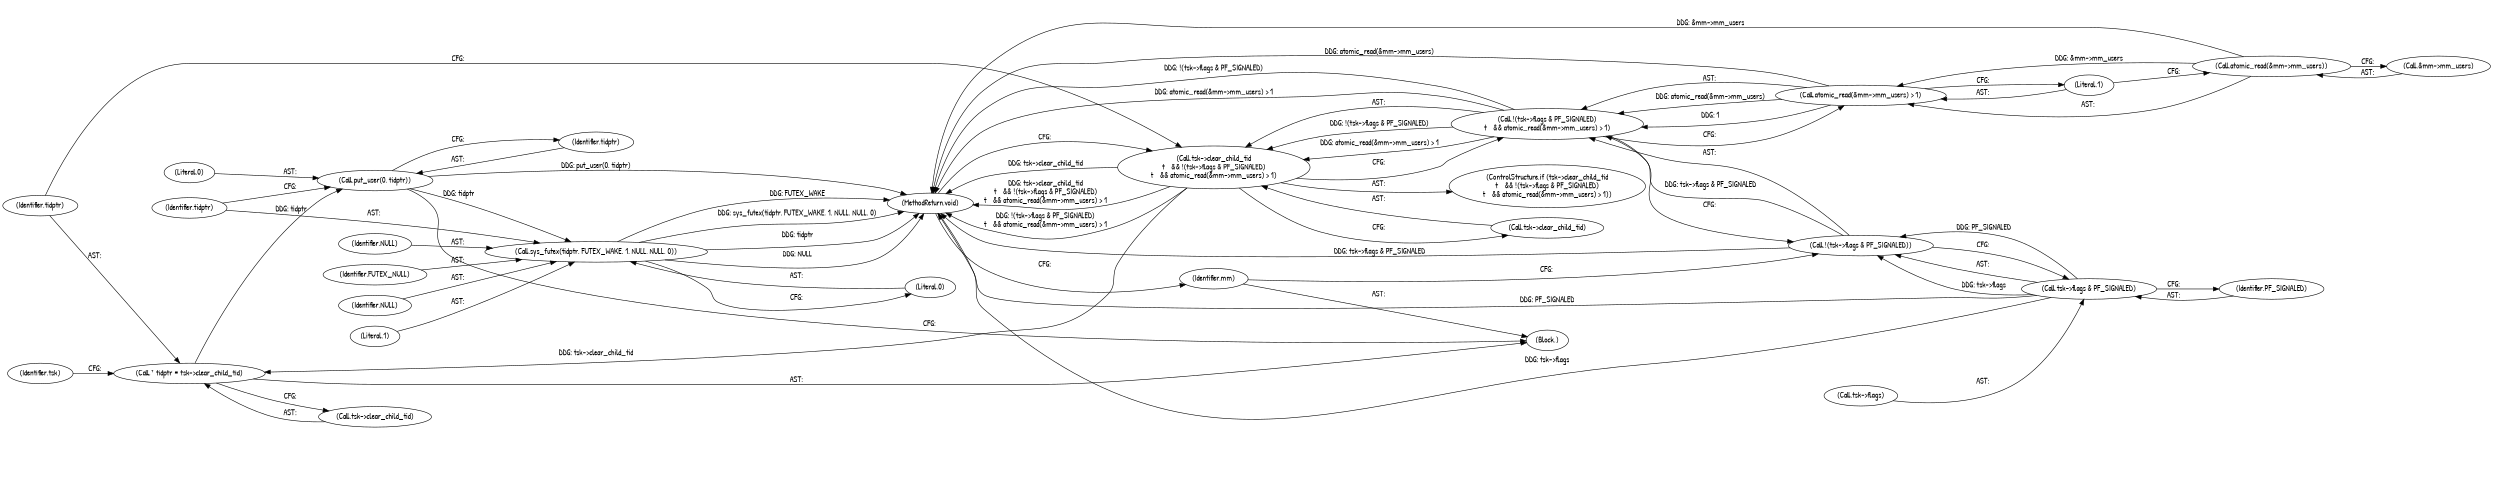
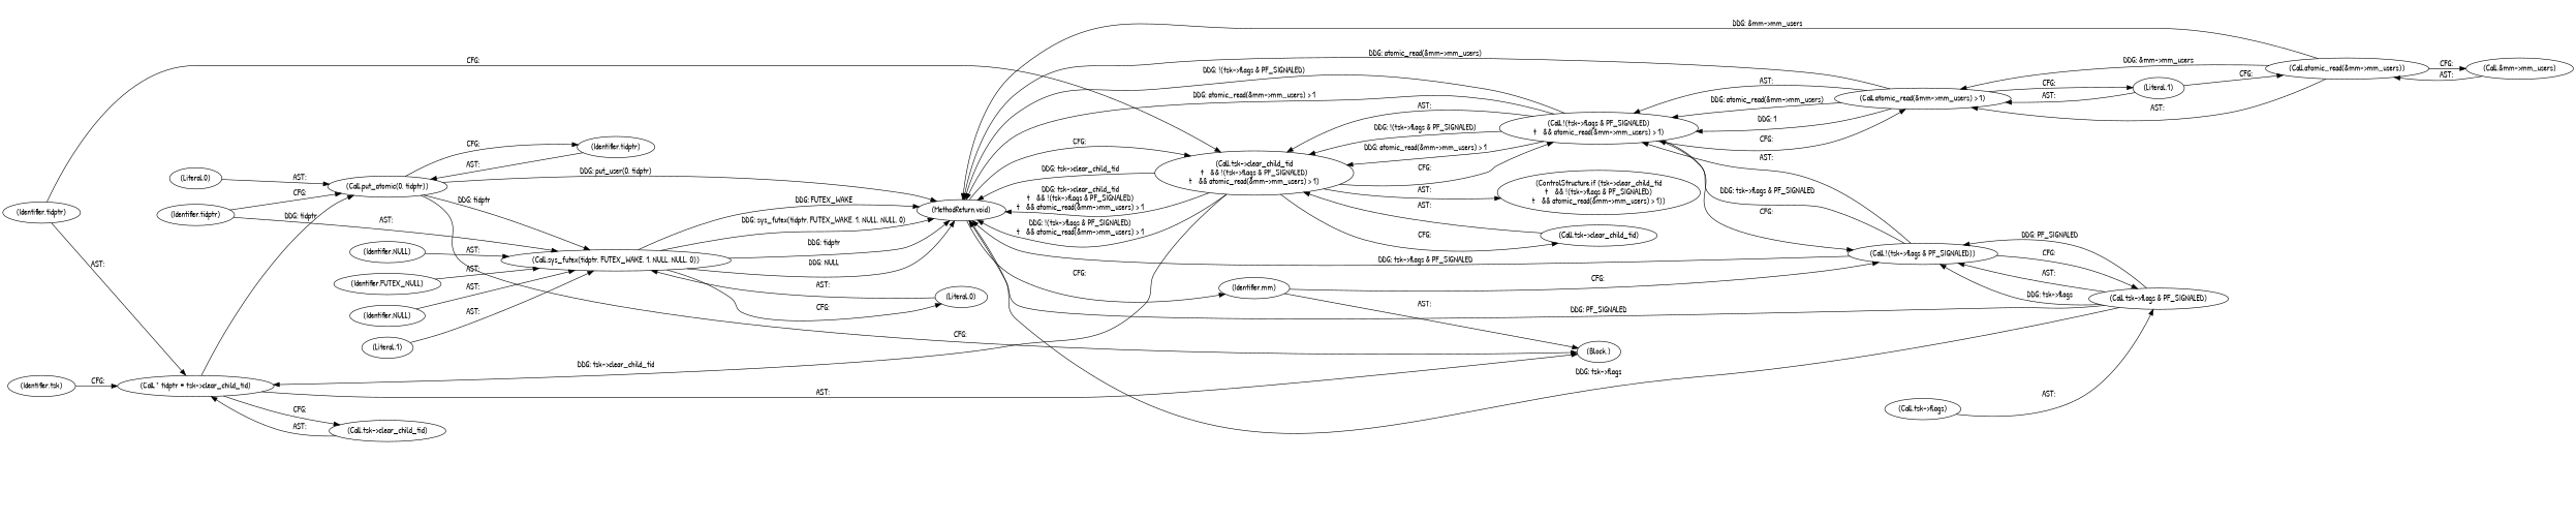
  digraph {
    fontname="Patrick Hand"
    rankdir=LR
    node [fontname="Patrick Hand"]
    edge [fontname="Patrick Hand"]
    n1 [label="(Call,* tidptr = tsk->clear_child_tid)"]
-   n2 [label="(Call,put_user(0, tidptr))"]
+   n2 [label="(Call,put_atomic(0, tidptr))"]
    n3 [label="(Block,)"]
    n4 [label="(Call,tsk->clear_child_tid)"]
    n5 [label="(MethodReturn,void)"]
    n6 [label="(Call,sys_futex(tidptr, FUTEX_WAKE, 1, NULL, NULL, 0))"]
    n7 [label="(Identifier,tidptr)"]
    n8 [label="(Call,tsk->clear_child_tid\n\t    && !(tsk->flags & PF_SIGNALED)\n\t    && atomic_read(&mm->mm_users) > 1)"]
    n9 [label="(Call,!(tsk->flags & PF_SIGNALED)\n\t    && atomic_read(&mm->mm_users) > 1)"]
    n10 [label="(ControlStructure,if (tsk->clear_child_tid\n\t    && !(tsk->flags & PF_SIGNALED)\n\t    && atomic_read(&mm->mm_users) > 1))"]
    n11 [label="(Call,tsk->clear_child_tid)"]
    n12 [label="(Call,!(tsk->flags & PF_SIGNALED))"]
    n13 [label="(Call,atomic_read(&mm->mm_users) > 1)"]
    n14 [label="(Identifier,mm)"]
    n15 [label="(Call,tsk->flags & PF_SIGNALED)"]
    n16 [label="(Literal,1)"]
-   n17 [label="(Identifier,PF_SIGNALED)"]
    n18 [label="(Call,atomic_read(&mm->mm_users))"]
    n19 [label="(Call,&mm->mm_users)"]
    n20 [label="(Literal,0)"]
    n21 [label="(Identifier,tidptr)"]
    n22 [label="(Call,tsk->flags)"]
    n23 [label="(Identifier,tidptr)"]
    n24 [label="(Literal,0)"]
    n25 [label="(Identifier,FUTEX_NULL)"]
    n26 [label="(Identifier,tsk)"]
    n27 [label="(Identifier,NULL)"]
    n28 [label="(Literal,1)"]
    n29 [label="(Identifier,NULL)"]
    n1 -> n2 [label="DDG: tidptr"]
    n1 -> n3 [label="AST: "]
    n1 -> n4 [label="CFG: "]
    n2 -> n3 [label="CFG: "]
    n2 -> n5 [label="DDG: put_user(0, tidptr)"]
    n2 -> n6 [label="DDG: tidptr"]
    n2 -> n7 [label="CFG: "]
    n4 -> n1 [label="AST: "]
    n5 -> n8 [label="CFG: "]
    n5 -> n14 [label="CFG: "]
    n6 -> n5 [label="DDG: NULL"]
    n6 -> n5 [label="DDG: FUTEX_WAKE"]
    n6 -> n5 [label="DDG: sys_futex(tidptr, FUTEX_WAKE, 1, NULL, NULL, 0)"]
    n6 -> n5 [label="DDG: tidptr"]
    n6 -> n20 [label="CFG: "]
    n7 -> n2 [label="AST: "]
    n8 -> n1 [label="DDG: tsk->clear_child_tid"]
    n8 -> n5 [label="DDG: tsk->clear_child_tid"]
    n8 -> n5 [label="DDG: tsk->clear_child_tid\n\t    && !(tsk->flags & PF_SIGNALED)\n\t    && atomic_read(&mm->mm_users) > 1"]
    n8 -> n5 [label="DDG: !(tsk->flags & PF_SIGNALED)\n\t    && atomic_read(&mm->mm_users) > 1"]
    n8 -> n9 [label="CFG: "]
    n8 -> n10 [label="AST: "]
    n8 -> n11 [label="CFG: "]
    n9 -> n5 [label="DDG: atomic_read(&mm->mm_users) > 1"]
    n9 -> n5 [label="DDG: !(tsk->flags & PF_SIGNALED)"]
    n9 -> n8 [label="AST: "]
    n9 -> n8 [label="DDG: !(tsk->flags & PF_SIGNALED)"]
    n9 -> n8 [label="DDG: atomic_read(&mm->mm_users) > 1"]
    n9 -> n12 [label="CFG: "]
    n9 -> n13 [label="CFG: "]
    n11 -> n8 [label="AST: "]
    n12 -> n5 [label="DDG: tsk->flags & PF_SIGNALED"]
    n12 -> n9 [label="AST: "]
    n12 -> n9 [label="DDG: tsk->flags & PF_SIGNALED"]
    n12 -> n15 [label="CFG: "]
    n13 -> n5 [label="DDG: atomic_read(&mm->mm_users)"]
    n13 -> n9 [label="AST: "]
    n13 -> n9 [label="DDG: atomic_read(&mm->mm_users)"]
    n13 -> n9 [label="DDG: 1"]
    n13 -> n16 [label="CFG: "]
    n14 -> n3 [label="AST: "]
    n14 -> n12 [label="CFG: "]
    n15 -> n5 [label="DDG: PF_SIGNALED"]
    n15 -> n5 [label="DDG: tsk->flags"]
    n15 -> n12 [label="AST: "]
    n15 -> n12 [label="DDG: tsk->flags"]
    n15 -> n12 [label="DDG: PF_SIGNALED"]
-   n15 -> n17 [label="CFG: "]
    n16 -> n13 [label="AST: "]
    n16 -> n18 [label="CFG: "]
-   n17 -> n15 [label="AST: "]
    n18 -> n5 [label="DDG: &mm->mm_users"]
    n18 -> n13 [label="AST: "]
    n18 -> n13 [label="DDG: &mm->mm_users"]
    n18 -> n19 [label="CFG: "]
    n19 -> n18 [label="AST: "]
    n20 -> n6 [label="AST: "]
    n21 -> n2 [label="CFG: "]
    n21 -> n6 [label="AST: "]
    n22 -> n15 [label="AST: "]
    n23 -> n1 [label="AST: "]
    n23 -> n8 [label="CFG: "]
    n24 -> n2 [label="AST: "]
    n25 -> n6 [label="AST: "]
    n26 -> n1 [label="CFG: "]
    n27 -> n6 [label="AST: "]
    n28 -> n6 [label="AST: "]
    n29 -> n6 [label="AST: "]
  }
